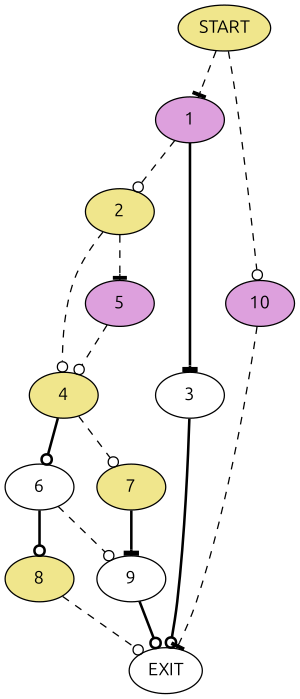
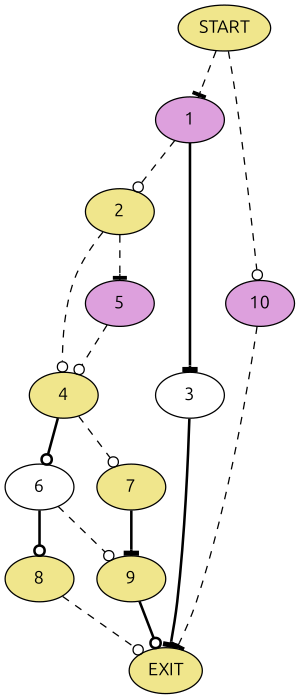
  digraph {
    fontname=Ubuntu
    node [fillcolor=khaki fontname=Ubuntu style=filled]
    edge [arrowhead=odot fontname=Ubuntu style=dashed]
    n1 [label=START]
    1 [fillcolor=plum]
    10 [fillcolor=plum]
    2
    3 [fillcolor=white]
-   n6 [fillcolor=white label=EXIT]
+   n6 [label=EXIT]
    4
    5 [fillcolor=plum]
    6 [fillcolor=white]
    7
    8
-   9 [fillcolor=white]
+   9
    n1 -> 1 [arrowhead=tee]
    n1 -> 10
    1 -> 2
    1 -> 3 [arrowhead=tee style=bold]
    10 -> n6 [arrowhead=tee]
    2 -> 4
    2 -> 5 [arrowhead=tee]
-   3 -> n6 [style=bold]
+   3 -> n6 [arrowhead=tee style=bold]
    4 -> 6 [style=bold]
    4 -> 7
    5 -> 4
    6 -> 8 [style=bold]
    6 -> 9
    7 -> 9 [arrowhead=tee style=bold]
    8 -> n6
    9 -> n6 [style=bold]
  }
